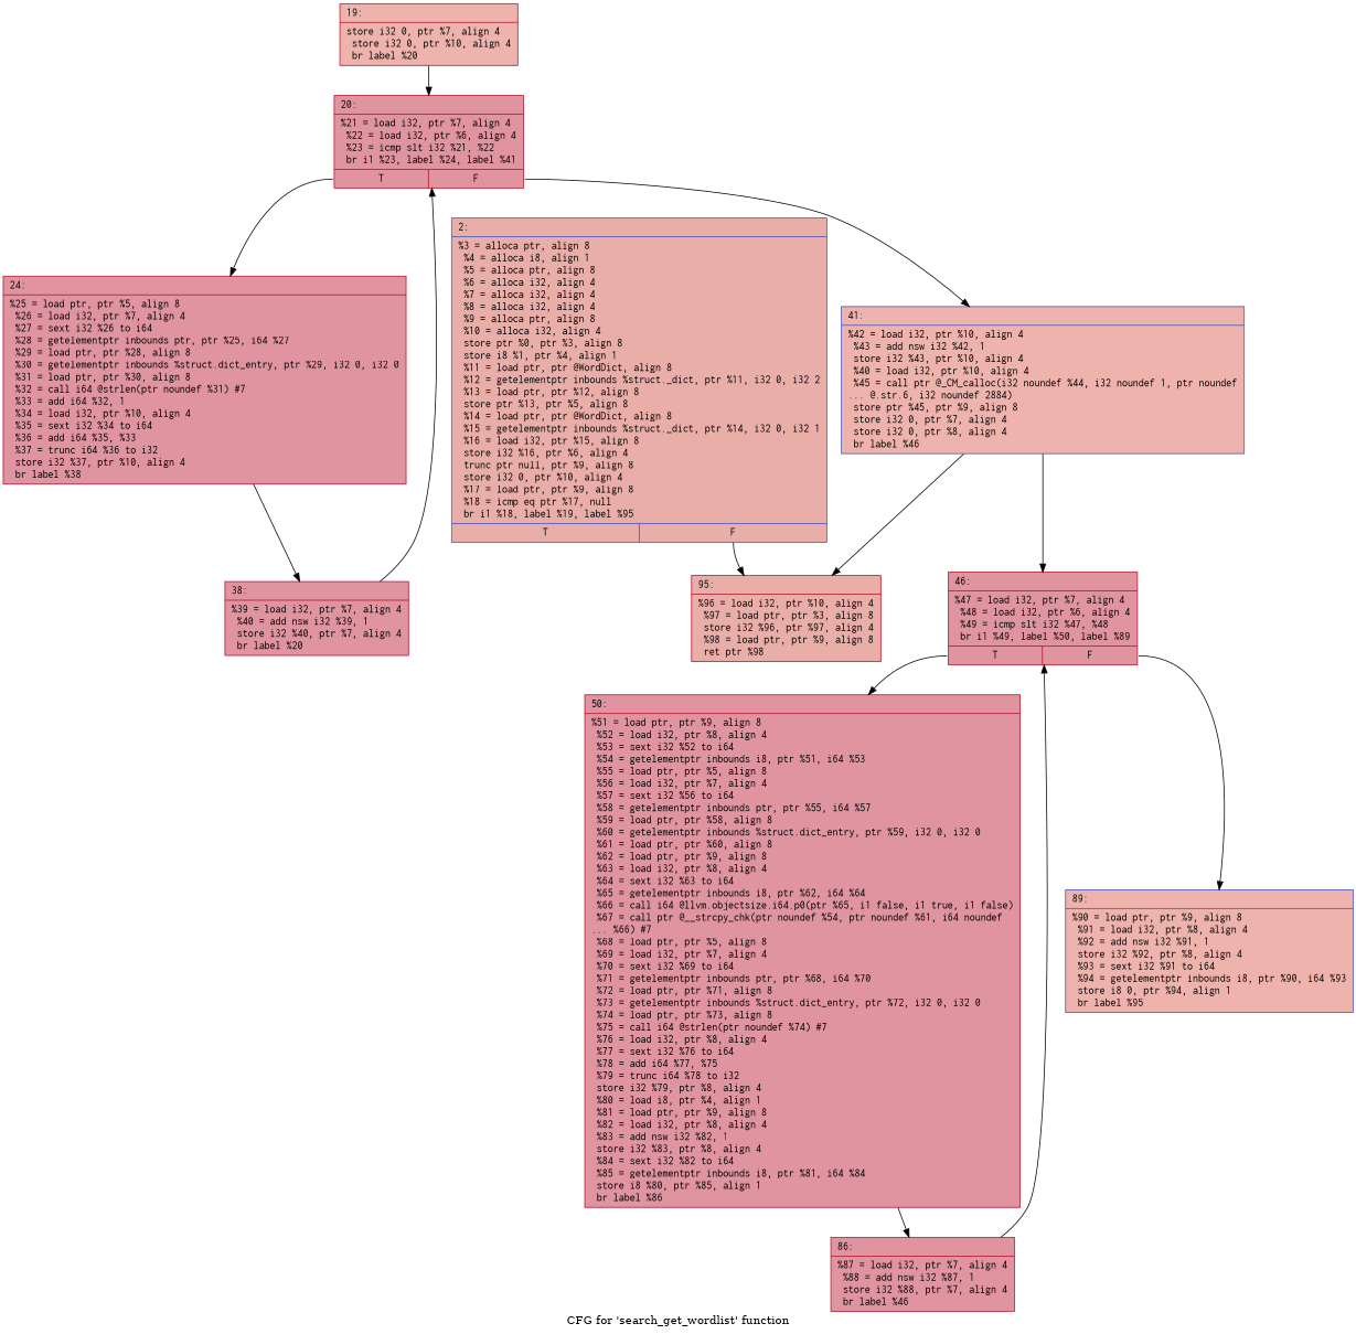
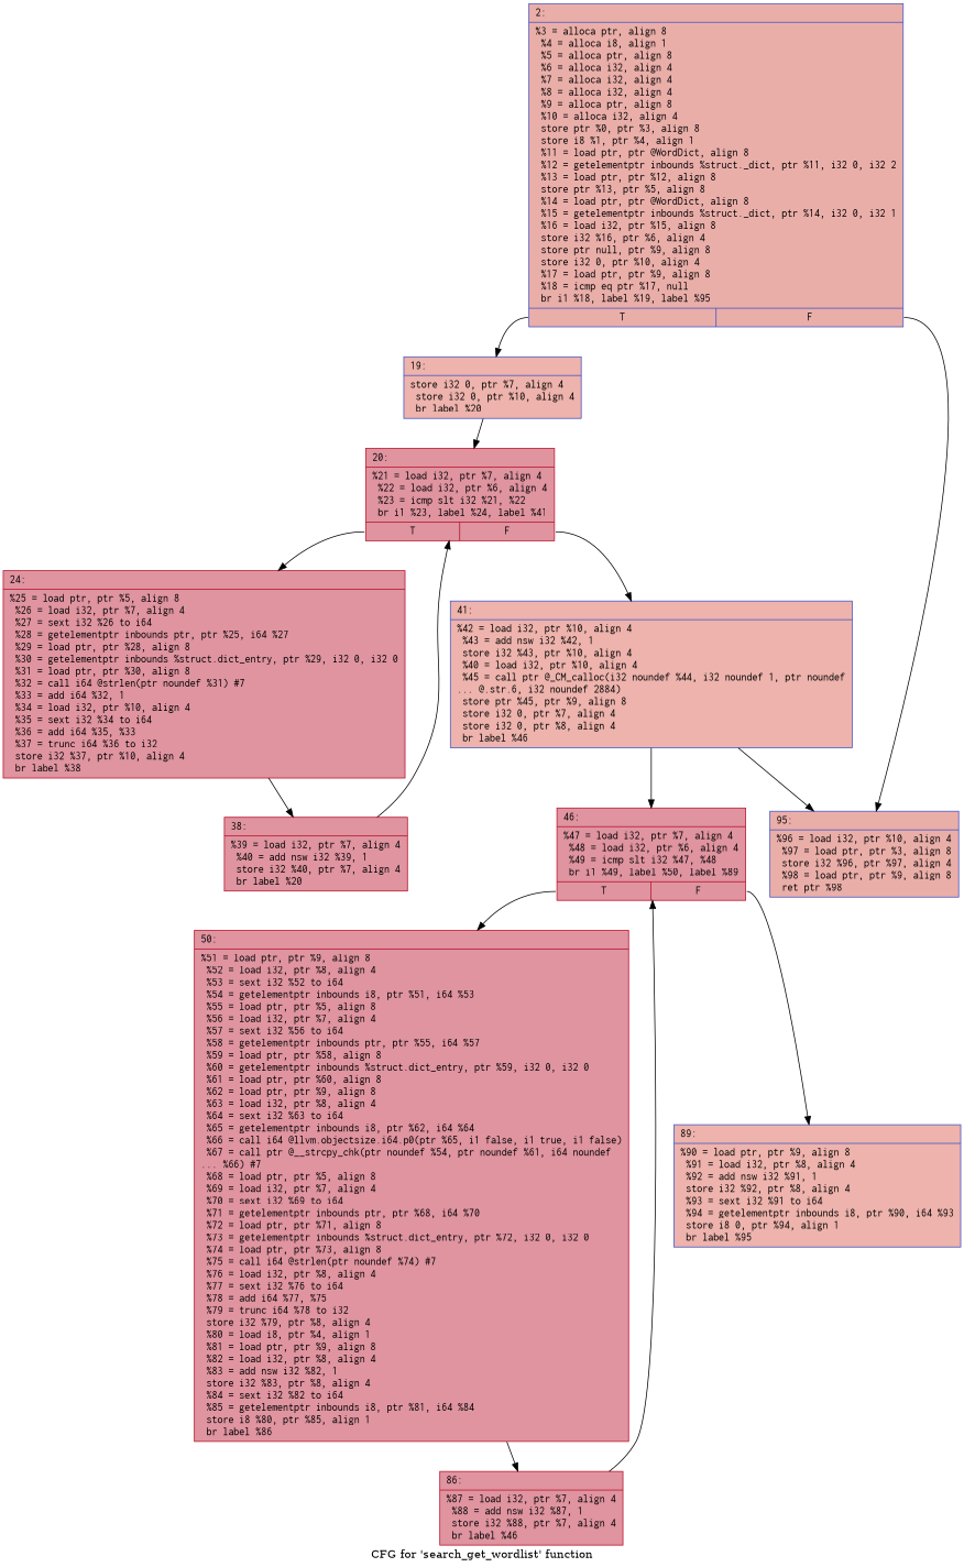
  digraph {
    label="CFG for 'search_get_wordlist' function"
    node [color="#b70d28ff" fillcolor="#b70d2870" fontname=Courier shape=record style=filled]
-   n1 [color="#3d50c3ff" fillcolor="#d0473d70" label="{2:\l|  %3 = alloca ptr, align 8\l  %4 = alloca i8, align 1\l  %5 = alloca ptr, align 8\l  %6 = alloca i32, align 4\l  %7 = alloca i32, align 4\l  %8 = alloca i32, align 4\l  %9 = alloca ptr, align 8\l  %10 = alloca i32, align 4\l  store ptr %0, ptr %3, align 8\l  store i8 %1, ptr %4, align 1\l  %11 = load ptr, ptr @WordDict, align 8\l  %12 = getelementptr inbounds %struct._dict, ptr %11, i32 0, i32 2\l  %13 = load ptr, ptr %12, align 8\l  store ptr %13, ptr %5, align 8\l  %14 = load ptr, ptr @WordDict, align 8\l  %15 = getelementptr inbounds %struct._dict, ptr %14, i32 0, i32 1\l  %16 = load i32, ptr %15, align 8\l  store i32 %16, ptr %6, align 4\l  trunc ptr null, ptr %9, align 8\l  store i32 0, ptr %10, align 4\l  %17 = load ptr, ptr %9, align 8\l  %18 = icmp eq ptr %17, null\l  br i1 %18, label %19, label %95\l|{<s0>T|<s1>F}}"]
-   n2 [fillcolor="#d6524470" label="{19:\l|  store i32 0, ptr %7, align 4\l  store i32 0, ptr %10, align 4\l  br label %20\l}"]
-   n3 [fillcolor="#d0473d70" label="{95:\l|  %96 = load i32, ptr %10, align 4\l  %97 = load ptr, ptr %3, align 8\l  store i32 %96, ptr %97, align 4\l  %98 = load ptr, ptr %9, align 8\l  ret ptr %98\l}"]
+   n1 [color="#3d50c3ff" fillcolor="#d0473d70" label="{2:\l|  %3 = alloca ptr, align 8\l  %4 = alloca i8, align 1\l  %5 = alloca ptr, align 8\l  %6 = alloca i32, align 4\l  %7 = alloca i32, align 4\l  %8 = alloca i32, align 4\l  %9 = alloca ptr, align 8\l  %10 = alloca i32, align 4\l  store ptr %0, ptr %3, align 8\l  store i8 %1, ptr %4, align 1\l  %11 = load ptr, ptr @WordDict, align 8\l  %12 = getelementptr inbounds %struct._dict, ptr %11, i32 0, i32 2\l  %13 = load ptr, ptr %12, align 8\l  store ptr %13, ptr %5, align 8\l  %14 = load ptr, ptr @WordDict, align 8\l  %15 = getelementptr inbounds %struct._dict, ptr %14, i32 0, i32 1\l  %16 = load i32, ptr %15, align 8\l  store i32 %16, ptr %6, align 4\l  store ptr null, ptr %9, align 8\l  store i32 0, ptr %10, align 4\l  %17 = load ptr, ptr %9, align 8\l  %18 = icmp eq ptr %17, null\l  br i1 %18, label %19, label %95\l|{<s0>T|<s1>F}}"]
+   n2 [color="#3d50c3ff" fillcolor="#d6524470" label="{19:\l|  store i32 0, ptr %7, align 4\l  store i32 0, ptr %10, align 4\l  br label %20\l}"]
+   n3 [color="#3d50c3ff" fillcolor="#d0473d70" label="{95:\l|  %96 = load i32, ptr %10, align 4\l  %97 = load ptr, ptr %3, align 8\l  store i32 %96, ptr %97, align 4\l  %98 = load ptr, ptr %9, align 8\l  ret ptr %98\l}"]
    n4 [label="{20:\l|  %21 = load i32, ptr %7, align 4\l  %22 = load i32, ptr %6, align 4\l  %23 = icmp slt i32 %21, %22\l  br i1 %23, label %24, label %41\l|{<s0>T|<s1>F}}"]
    n5 [label="{24:\l|  %25 = load ptr, ptr %5, align 8\l  %26 = load i32, ptr %7, align 4\l  %27 = sext i32 %26 to i64\l  %28 = getelementptr inbounds ptr, ptr %25, i64 %27\l  %29 = load ptr, ptr %28, align 8\l  %30 = getelementptr inbounds %struct.dict_entry, ptr %29, i32 0, i32 0\l  %31 = load ptr, ptr %30, align 8\l  %32 = call i64 @strlen(ptr noundef %31) #7\l  %33 = add i64 %32, 1\l  %34 = load i32, ptr %10, align 4\l  %35 = sext i32 %34 to i64\l  %36 = add i64 %35, %33\l  %37 = trunc i64 %36 to i32\l  store i32 %37, ptr %10, align 4\l  br label %38\l}"]
    n6 [color="#3d50c3ff" fillcolor="#d6524470" label="{41:\l|  %42 = load i32, ptr %10, align 4\l  %43 = add nsw i32 %42, 1\l  store i32 %43, ptr %10, align 4\l  %40 = load i32, ptr %10, align 4\l  %45 = call ptr @_CM_calloc(i32 noundef %44, i32 noundef 1, ptr noundef\l... @.str.6, i32 noundef 2884)\l  store ptr %45, ptr %9, align 8\l  store i32 0, ptr %7, align 4\l  store i32 0, ptr %8, align 4\l  br label %46\l}"]
    n7 [label="{38:\l|  %39 = load i32, ptr %7, align 4\l  %40 = add nsw i32 %39, 1\l  store i32 %40, ptr %7, align 4\l  br label %20\l}"]
    n8 [label="{46:\l|  %47 = load i32, ptr %7, align 4\l  %48 = load i32, ptr %6, align 4\l  %49 = icmp slt i32 %47, %48\l  br i1 %49, label %50, label %89\l|{<s0>T|<s1>F}}"]
    n9 [label="{50:\l|  %51 = load ptr, ptr %9, align 8\l  %52 = load i32, ptr %8, align 4\l  %53 = sext i32 %52 to i64\l  %54 = getelementptr inbounds i8, ptr %51, i64 %53\l  %55 = load ptr, ptr %5, align 8\l  %56 = load i32, ptr %7, align 4\l  %57 = sext i32 %56 to i64\l  %58 = getelementptr inbounds ptr, ptr %55, i64 %57\l  %59 = load ptr, ptr %58, align 8\l  %60 = getelementptr inbounds %struct.dict_entry, ptr %59, i32 0, i32 0\l  %61 = load ptr, ptr %60, align 8\l  %62 = load ptr, ptr %9, align 8\l  %63 = load i32, ptr %8, align 4\l  %64 = sext i32 %63 to i64\l  %65 = getelementptr inbounds i8, ptr %62, i64 %64\l  %66 = call i64 @llvm.objectsize.i64.p0(ptr %65, i1 false, i1 true, i1 false)\l  %67 = call ptr @__strcpy_chk(ptr noundef %54, ptr noundef %61, i64 noundef\l... %66) #7\l  %68 = load ptr, ptr %5, align 8\l  %69 = load i32, ptr %7, align 4\l  %70 = sext i32 %69 to i64\l  %71 = getelementptr inbounds ptr, ptr %68, i64 %70\l  %72 = load ptr, ptr %71, align 8\l  %73 = getelementptr inbounds %struct.dict_entry, ptr %72, i32 0, i32 0\l  %74 = load ptr, ptr %73, align 8\l  %75 = call i64 @strlen(ptr noundef %74) #7\l  %76 = load i32, ptr %8, align 4\l  %77 = sext i32 %76 to i64\l  %78 = add i64 %77, %75\l  %79 = trunc i64 %78 to i32\l  store i32 %79, ptr %8, align 4\l  %80 = load i8, ptr %4, align 1\l  %81 = load ptr, ptr %9, align 8\l  %82 = load i32, ptr %8, align 4\l  %83 = add nsw i32 %82, 1\l  store i32 %83, ptr %8, align 4\l  %84 = sext i32 %82 to i64\l  %85 = getelementptr inbounds i8, ptr %81, i64 %84\l  store i8 %80, ptr %85, align 1\l  br label %86\l}"]
    n10 [color="#3d50c3ff" fillcolor="#d6524470" label="{89:\l|  %90 = load ptr, ptr %9, align 8\l  %91 = load i32, ptr %8, align 4\l  %92 = add nsw i32 %91, 1\l  store i32 %92, ptr %8, align 4\l  %93 = sext i32 %91 to i64\l  %94 = getelementptr inbounds i8, ptr %90, i64 %93\l  store i8 0, ptr %94, align 1\l  br label %95\l}"]
    n11 [label="{86:\l|  %87 = load i32, ptr %7, align 4\l  %88 = add nsw i32 %87, 1\l  store i32 %88, ptr %7, align 4\l  br label %46\l}"]
+   n1 -> n2 [tailport=s0]
    n1 -> n3 [tailport=s1]
    n2 -> n4
    n4 -> n5 [tailport=s0]
    n4 -> n6 [tailport=s1]
    n5 -> n7
    n6 -> n3
    n6 -> n8
    n7 -> n4
    n8 -> n9 [tailport=s0]
    n8 -> n10 [tailport=s1]
    n9 -> n11
    n11 -> n8
  }
